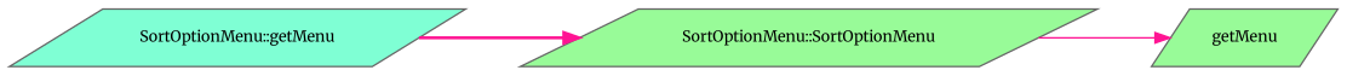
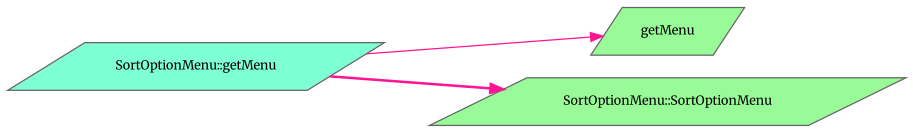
  digraph {
    fontname=Merriweather
    rankdir=RL
    node [color=grey40 fillcolor=palegreen fontname=Merriweather fontsize=10 shape=parallelogram style=filled]
    edge [color=deeppink dir=back fontname=Merriweather fontsize=10 labelfontname=Helvetica labelfontsize=10]
    n1 [color=gray40 fontcolor=black height=0.2 label=getMenu width=0.4]
    n2 [height=0.2 label="SortOptionMenu::SortOptionMenu" width=0.4]
    n3 [fillcolor=aquamarine height=0.2 label="SortOptionMenu::getMenu" width=0.4]
-   n1 -> n2 [style=solid]
+   n1 -> n3 [style=solid]
    n2 -> n3 [style=bold]
  }
